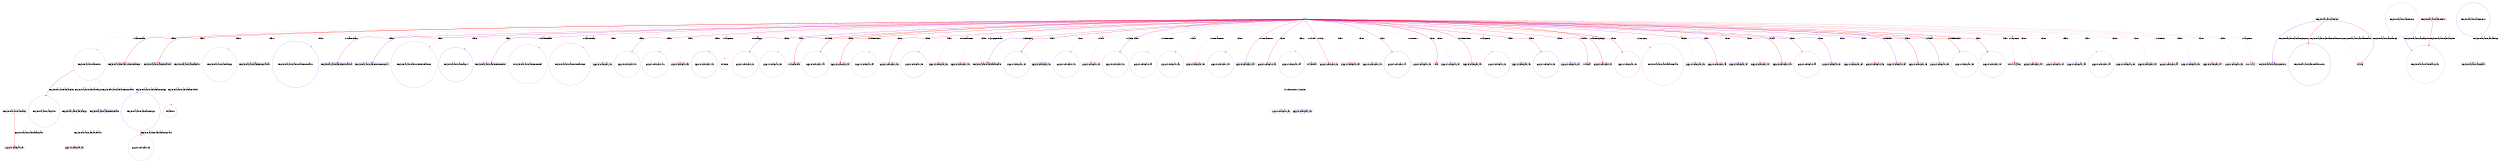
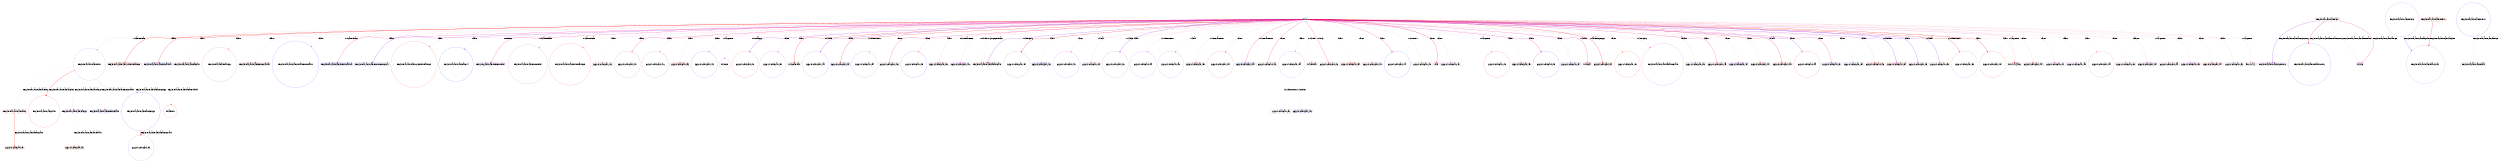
  digraph {
    rankdir=TB
    node [color=purple shape=circle]
    edge [arrowhead=box color=deeppink style=bold]
    "PEC2-herrerias-ramirez-alex:Review"
    "PEC2-herrerias-ramirez-alex:Rating" [color=red shape=folder]
    "PEC2-herrerias-ramirez-alex:Airline" [color=red]
    "PEC2-herrerias-ramirez-alex:SeatType" [shape=cylinder]
    "PEC2-herrerias-ramirez-alex:Recommendation" [color=blue shape=cylinder]
    "PEC2-herrerias-ramirez-alex:PassengerType" [color=blue]
    "xsd:dateTime" [color=red]
    "366561cd:18f2b056a0b:-7ff7" [color=brown shape=cylinder]
    "366561cd:18f2b056a0b:-7ff2" [color=brown shape=cylinder]
    "366561cd:18f2b056a0b:-7ffc"
    "PEC2-herrerias-ramirez-alex:Flight" [color=brown shape=folder]
    "PEC2-herrerias-ramirez-alex:OriginCountry" [shape=cylinder]
    "PEC2-herrerias-ramirez-alex:DestinationCountry" [color=blue]
    "xsd:string" [shape=cylinder]
    NULL [color=blue shape=folder]
    "PEC2-herrerias-ramirez-alex:SoloLeisurePassenger" [color=red shape=cylinder]
    "PEC2-herrerias-ramirez-alex:FirstClassSeat" [color=blue shape=cylinder]
    "PEC2-herrerias-ramirez-alex:Rating9_10" [color=brown shape=cylinder]
-   "PEC2-herrerias-ramirez-alex:Rating5_8"
+   "PEC2-herrerias-ramirez-alex:Rating5_8" [label="PEC2-herrerias-alex-alex:Rating5_8"]
    "PEC2-herrerias-ramirez-alex:EconomyClassSeat" [color=brown shape=cylinder]
    "PEC2-herrerias-ramirez-alex:NeutralRecommendation" [color=blue]
    "PEC2-herrerias-ramirez-alex:BusinesssClassSeat" [color=blue shape=cylinder]
    "PEC2-herrerias-ramirez-alex:PremiumEconomySeat" [color=blue shape=folder]
    "PEC2-herrerias-ramirez-alex:CoupleLeisurePassenger" [color=red]
    "PEC2-herrerias-ramirez-alex:Rating1_4" [color=blue]
-   "PEC2-herrerias-ramirez-alex:NotRecommended" [shape=cylinder]
-   "PEC2-herrerias-ramirez-alex:Recommended" [label="NULL2-herrerias-ramirez-alex:Recommended"]
+   "PEC2-herrerias-ramirez-alex:NotRecommended" [shape=cylinder label="PEC2-string-ramirez-alex:NotRecommended"]
+   "PEC2-herrerias-ramirez-alex:Recommended"
    "PEC2-herrerias-ramirez-alex:BusinessPassenger" [color=red]
    "366561cd:18f2b056a0b:-7fc5" [color=brown shape=folder]
    "366561cd:18f2b056a0b:-7fb2" [color=brown]
    "366561cd:18f2b056a0b:-7fb6" [color=brown]
    "366561cd:18f2b056a0b:-7ff5" [color=red shape=cylinder]
    "366561cd:18f2b056a0b:-7fb5" [color=blue]
    "xsd:integer"
    "366561cd:18f2b056a0b:-7fc0" [color=red]
    "366561cd:18f2b056a0b:-7fe2"
    "swrlb:greaterThan" [color=brown shape=folder]
    "366561cd:18f2b056a0b:-7fad"
    "366561cd:18f2b056a0b:-7fdf" [color=blue shape=folder]
    "366561cd:18f2b056a0b:-7ff9"
    "366561cd:18f2b056a0b:-7fe3" [color=brown shape=folder]
    "366561cd:18f2b056a0b:-7fee" [color=blue]
    "366561cd:18f2b056a0b:-7fe6" [color=brown shape=cylinder]
    "366561cd:18f2b056a0b:-7fd6" [shape=cylinder]
    "PEC2-herrerias-ramirez-alex:hasRatingValue" [color=brown shape=cylinder]
    "366561cd:18f2b056a0b:-7fcd" [color=brown]
    "366561cd:18f2b056a0b:-7fc8" [color=blue shape=cylinder]
    "366561cd:18f2b056a0b:-7fb3"
    "366561cd:18f2b056a0b:-7fcf" [shape=folder]
    "366561cd:18f2b056a0b:-7fc3" [color=brown]
    "366561cd:18f2b056a0b:-7fd9"
    "366561cd:18f2b056a0b:-7fa8"
    "366561cd:18f2b056a0b:-7fe0" [color=brown shape=cylinder]
    "366561cd:18f2b056a0b:-7fdd" [color=red]
    "366561cd:18f2b056a0b:-7fda" [color=blue shape=cylinder]
    "366561cd:18f2b056a0b:-7fac" [color=brown shape=folder]
    "366561cd:18f2b056a0b:-7fba"
    "swrlb:lessThan" [color=brown shape=cylinder]
    "366561cd:18f2b056a0b:-7fc6" [color=brown shape=folder]
    "366561cd:18f2b056a0b:-7fbf" [color=red shape=cylinder]
    "366561cd:18f2b056a0b:-7fd2" [color=brown shape=folder]
    "366561cd:18f2b056a0b:-7fa7" [color=blue]
    "366561cd:18f2b056a0b:-7fb0" [color=brown shape=folder]
    "rdf:nil" [shape=cylinder]
    "366561cd:18f2b056a0b:-7fb7" [shape=folder]
-   "366561cd:18f2b056a0b:-7ffb" [shape=cylinder]
    "366561cd:18f2b056a0b:-7fc2" [color=red]
    "366561cd:18f2b056a0b:-7ff0" [color=brown shape=cylinder]
    "366561cd:18f2b056a0b:-7fd8" [color=blue]
    "366561cd:18f2b056a0b:-7fb4" [color=blue shape=folder]
    "swrlb:equal" [color=red shape=cylinder]
    "366561cd:18f2b056a0b:-7ff1" [color=brown shape=cylinder]
    "366561cd:18f2b056a0b:-7fcc" [color=red]
    "PEC2-herrerias-ramirez-alex:hasPassengerValue"
    "366561cd:18f2b056a0b:-7fde" [color=blue shape=folder]
    "366561cd:18f2b056a0b:-7ffa" [color=red shape=folder]
    "366561cd:18f2b056a0b:-7fc4" [color=blue shape=cylinder]
    "366561cd:18f2b056a0b:-7fd7" [color=brown shape=cylinder]
    "366561cd:18f2b056a0b:-7fae" [color=brown shape=cylinder]
    "366561cd:18f2b056a0b:-7fa9" [color=red]
    "366561cd:18f2b056a0b:-7fc1" [shape=cylinder]
    "366561cd:18f2b056a0b:-7fef" [color=blue shape=folder]
    "366561cd:18f2b056a0b:-7fb8" [color=red shape=cylinder]
    "366561cd:18f2b056a0b:-7fca" [color=red shape=cylinder]
    "366561cd:18f2b056a0b:-7ff8" [shape=folder]
    "366561cd:18f2b056a0b:-7fbe" [color=brown shape=folder]
    "366561cd:18f2b056a0b:-7fe5"
    "366561cd:18f2b056a0b:-7fe4" [color=red]
    "urn:swrl:var#rating" [color=brown shape=cylinder]
    "366561cd:18f2b056a0b:-7fb9" [color=brown shape=cylinder]
    "366561cd:18f2b056a0b:-7fd1" [shape=folder]
    n92 [label="366561cd:18f2b056a4b:-7fab" shape=folder]
    "366561cd:18f2b056a0b:-7faf" [color=brown]
    "366561cd:18f2b056a0b:-7fce" [color=red shape=folder]
    "366561cd:18f2b056a0b:-7fc9" [shape=cylinder]
    "366561cd:18f2b056a0b:-7faa" [color=brown shape=folder]
    "366561cd:18f2b056a0b:-7fdc" [shape=cylinder]
    "366561cd:18f2b056a0b:-7ff4" [color=red shape=cylinder]
    "366561cd:18f2b056a0b:-7ff3" [shape=folder]
-   "urn:swrl:var#r" [color=brown shape=folder]
+   "urn:swrl:var#r" [color=brown shape=folder label="fbe:swrl:var#r"]
    "366561cd:18f2b056a0b:-7ff6" [color=brown shape=folder]
    "366561cd:18f2b056a0b:-7fd3" [color=blue shape=cylinder]
    "PEC2-herrerias-ramirez-alex:Review_3"
    "PEC2-herrerias-ramirez-alex:Qatar_Airways"
    "PEC2-herrerias-ramirez-alex:Review_2" [color=blue]
    "PEC2-herrerias-ramirez-alex:Ryanair" [color=brown shape=folder]
    "PEC2-herrerias-ramirez-alex:Review_1" [color=red shape=cylinder]
+   "PEC2-herrerias-ramirez-alex:Review" -> "PEC2-herrerias-ramirez-alex:Rating" [arrowhead=diamond color=purple label="PEC2-herrerias-ramirez-alex:hasRating" style=dotted]
    "PEC2-herrerias-ramirez-alex:Review" -> "PEC2-herrerias-ramirez-alex:Airline" [color=red label="PEC2-herrerias-ramirez-alex:hasAirline"]
    "PEC2-herrerias-ramirez-alex:Review" -> "PEC2-herrerias-ramirez-alex:SeatType" [arrowhead=diamond color=purple label="PEC2-herrerias-ramirez-alex:hasSeatType" style=dashed]
    "PEC2-herrerias-ramirez-alex:Review" -> "PEC2-herrerias-ramirez-alex:Recommendation" [arrowhead=diamond label="PEC2-herrerias-ramirez-alex:hasRecommendation" style=dotted]
    "PEC2-herrerias-ramirez-alex:Review" -> "PEC2-herrerias-ramirez-alex:PassengerType" [color=purple label="PEC2-herrerias-ramirez-alex:hasPassengerType" style=dashed]
    "PEC2-herrerias-ramirez-alex:Review" -> "xsd:dateTime" [color=red label="PEC2-herrerias-ramirez-alex:hasDatePublished" style=dotted]
    "PEC2-herrerias-ramirez-alex:Rating" -> "366561cd:18f2b056a0b:-7ff7" [arrowhead=diamond color=red label="PEC2-herrerias-ramirez-alex:hasRatingValue"]
    "PEC2-herrerias-ramirez-alex:SeatType" -> "366561cd:18f2b056a0b:-7ff2" [arrowhead=dot color=red label="PEC2-herrerias-ramirez-alex:hasSeatValue" style=dotted]
    "PEC2-herrerias-ramirez-alex:PassengerType" -> "366561cd:18f2b056a0b:-7ffc" [color=red label="PEC2-herrerias-ramirez-alex:hasPassengerValue"]
    "PEC2-herrerias-ramirez-alex:Flight" -> "PEC2-herrerias-ramirez-alex:OriginCountry" [color=purple label="PEC2-herrerias-ramirez-alex:hasOriginCountry"]
    "PEC2-herrerias-ramirez-alex:Flight" -> "PEC2-herrerias-ramirez-alex:DestinationCountry" [color=red label="PEC2-herrerias-ramirez-alex:hasDestinationCountry"]
    "PEC2-herrerias-ramirez-alex:Flight" -> "xsd:string" [arrowhead=dot label="PEC2-herrerias-ramirez-alex:hasDestination" style=dashed]
    "PEC2-herrerias-ramirez-alex:Flight" -> "xsd:string" [arrowhead=dot label="PEC2-herrerias-ramirez-alex:hasOrigin"]
    NULL -> "PEC2-herrerias-ramirez-alex:Review" [arrowhead=diamond label="swrl:classPredicate" style=dashed]
    NULL -> "PEC2-herrerias-ramirez-alex:SoloLeisurePassenger" [arrowhead=diamond color=red label="rdf:first"]
    NULL -> "PEC2-herrerias-ramirez-alex:FirstClassSeat" [arrowhead=dot color=red label="rdf:first"]
    NULL -> "PEC2-herrerias-ramirez-alex:Rating9_10" [arrowhead=dot color=purple label="rdf:first" style=dotted]
    NULL -> "PEC2-herrerias-ramirez-alex:Rating5_8" [arrowhead=dot color=red label="rdf:first" style=dotted]
    NULL -> "PEC2-herrerias-ramirez-alex:EconomyClassSeat" [color=red label="rdf:first" style=dotted]
    NULL -> "PEC2-herrerias-ramirez-alex:NeutralRecommendation" [arrowhead=diamond color=purple label="swrl:classPredicate" style=dotted]
    NULL -> "PEC2-herrerias-ramirez-alex:BusinesssClassSeat" [label="rdf:first"]
    NULL -> "PEC2-herrerias-ramirez-alex:PremiumEconomySeat" [color=purple label="rdf:first"]
    NULL -> "PEC2-herrerias-ramirez-alex:CoupleLeisurePassenger" [arrowhead=dot color=red label="rdf:first" style=dashed]
-   NULL -> "PEC2-herrerias-ramirez-alex:Rating1_4" [color=purple label="rdf:first" style=dashed]
+   NULL -> "PEC2-herrerias-ramirez-alex:Rating1_4" [color=purple label="owl:members" style=dashed]
    NULL -> "PEC2-herrerias-ramirez-alex:NotRecommended" [arrowhead=diamond label="swrl:classPredicate"]
    NULL -> "PEC2-herrerias-ramirez-alex:Recommended" [arrowhead=diamond color=red label="swrl:classPredicate" style=dotted]
    NULL -> "PEC2-herrerias-ramirez-alex:BusinessPassenger" [arrowhead=diamond label="rdf:first" style=dashed]
    NULL -> "366561cd:18f2b056a0b:-7fc5" [color=purple label="rdf:first" style=dotted]
    NULL -> "366561cd:18f2b056a0b:-7fb2" [arrowhead=dot label="rdf:first"]
    NULL -> "366561cd:18f2b056a0b:-7fb6" [arrowhead=dot color=red label="rdf:first" style=dashed]
    NULL -> "366561cd:18f2b056a0b:-7ff5" [label="rdf:first" style=dashed]
    NULL -> "366561cd:18f2b056a0b:-7fb5" [label="swrl:arguments" style=dashed]
    NULL -> "xsd:integer" [arrowhead=diamond color=purple label="owl:onDatatype" style=dotted]
    NULL -> "366561cd:18f2b056a0b:-7fc0" [color=purple label="rdf:rest"]
    NULL -> "366561cd:18f2b056a0b:-7fe2" [arrowhead=diamond label="rdf:first" style=dashed]
    NULL -> "swrlb:greaterThan" [color=red label="swrl:builtin"]
-   NULL -> "366561cd:18f2b056a0b:-7fad" [arrowhead=diamond color=red label="rdf:first"]
+   NULL -> "366561cd:18f2b056a0b:-7fad" [arrowhead=diamond color=purple label="rdf:first"]
    NULL -> "366561cd:18f2b056a0b:-7fdf" [color=red label="owl:withRestrictions"]
    NULL -> "366561cd:18f2b056a0b:-7ff9" [arrowhead=diamond label="rdf:rest" style=dotted]
    NULL -> "366561cd:18f2b056a0b:-7fe3" [arrowhead=dot label="rdf:rest"]
    NULL -> "366561cd:18f2b056a0b:-7fee" [arrowhead=dot color=red label="rdf:first" style=dashed]
    NULL -> "366561cd:18f2b056a0b:-7fe6" [arrowhead=dot color=red label="owl:someValuesFrom" style=dashed]
-   NULL -> "366561cd:18f2b056a0b:-7fd6" [arrowhead=dot label="rdf:first" style=dashed]
+   NULL -> "366561cd:18f2b056a0b:-7fd6" [arrowhead=dot label="swrl:builtin" style=dashed]
    NULL -> "PEC2-herrerias-ramirez-alex:hasRatingValue" [arrowhead=dot label="swrl:propertyPredicate" style=dotted]
    NULL -> "PEC2-herrerias-ramirez-alex:hasRatingValue" [color=purple label="owl:onProperty"]
    NULL -> "366561cd:18f2b056a0b:-7fcd" [color=red label="rdf:rest"]
    NULL -> "366561cd:18f2b056a0b:-7fc8" [arrowhead=dot color=purple label="rdf:rest" style=dotted]
    NULL -> "366561cd:18f2b056a0b:-7fb3" [label="swrl:head" style=dashed]
    NULL -> "366561cd:18f2b056a0b:-7fcf" [color=red label="owl:builtin" style=dashed]
    NULL -> "366561cd:18f2b056a0b:-7fc3" [color=purple label="rdf:first"]
    NULL -> "366561cd:18f2b056a0b:-7fd9" [arrowhead=dot label="owl:withRestrictions" style=dashed]
    NULL -> "366561cd:18f2b056a0b:-7fa8" [color=red label="swrl:head" style=dotted]
    NULL -> "366561cd:18f2b056a0b:-7fe0" [label="owl:someValuesFrom" style=dashed]
    NULL -> "366561cd:18f2b056a0b:-7fdd" [color=purple label="rdf:rest" style=dashed]
    NULL -> "366561cd:18f2b056a0b:-7fda" [arrowhead=diamond label="owl:someValuesFrom"]
    NULL -> "366561cd:18f2b056a0b:-7fac" [arrowhead=dot label="rdf:rest"]
    NULL -> "366561cd:18f2b056a0b:-7fba" [arrowhead=diamond label="rdf:first" style=dotted]
    NULL -> "swrlb:lessThan" [arrowhead=diamond color=purple label="swrl:builtin" style=dotted]
    NULL -> "366561cd:18f2b056a0b:-7fc6" [arrowhead=diamond label="swrl:body"]
    NULL -> "366561cd:18f2b056a0b:-7fbf" [arrowhead=dot color=red label="rdf:first" style=dotted]
    NULL -> "366561cd:18f2b056a0b:-7fd2" [arrowhead=diamond color=purple label="rdf:rest" style=dotted]
    NULL -> "366561cd:18f2b056a0b:-7fa7" [label="rdf:first"]
    NULL -> "366561cd:18f2b056a0b:-7fb0" [arrowhead=dot label="swrl:members" style=dashed]
    NULL -> "rdf:nil" [color=red label="rdf:rest"]
    NULL -> "366561cd:18f2b056a0b:-7fb7" [arrowhead=diamond color=purple label="rdf:rest" style=dashed]
-   NULL -> "366561cd:18f2b056a0b:-7ffb" [arrowhead=diamond label="owl:withRestrictions"]
    NULL -> "366561cd:18f2b056a0b:-7fc2" [arrowhead=diamond color=purple label="swrl:arguments" style=dotted]
    NULL -> "366561cd:18f2b056a0b:-7ff0" [arrowhead=diamond color=purple label="rdf:first" style=dotted]
    NULL -> "366561cd:18f2b056a0b:-7fd8" [label="rdf:first"]
    NULL -> "366561cd:18f2b056a0b:-7fb4" [color=purple label="rdf:rest" style=dashed]
    NULL -> "swrlb:equal" [arrowhead=dot label="swrl:builtin"]
    NULL -> "366561cd:18f2b056a0b:-7ff1" [color=red label="owl:hasPassengerType"]
-   NULL -> "366561cd:18f2b056a0b:-7fcc" [arrowhead=diamond color=red label="rdf:rest"]
+   NULL -> "366561cd:18f2b056a0b:-7fcc" [arrowhead=diamond color=red label="rdf:rest" style=dotted]
    NULL -> "PEC2-herrerias-ramirez-alex:hasPassengerValue" [label="owl:onProperty" style=dashed]
    NULL -> "366561cd:18f2b056a0b:-7fde" [arrowhead=dot color=red label="alex:first" style=dashed]
    NULL -> "366561cd:18f2b056a0b:-7ffa" [arrowhead=dot label="rdf:first"]
    NULL -> "366561cd:18f2b056a0b:-7fc4" [label="rdf:rest" style=dashed]
    NULL -> "366561cd:18f2b056a0b:-7fd7" [label="rdf:rest" style=dashed]
    NULL -> "366561cd:18f2b056a0b:-7fae" [arrowhead=diamond color=red label="swrl:head"]
    NULL -> "366561cd:18f2b056a0b:-7fa9" [arrowhead=diamond color=purple label="rdf:rest"]
    NULL -> "366561cd:18f2b056a0b:-7fc1" [label="rdf:rest"]
    NULL -> "366561cd:18f2b056a0b:-7fef" [arrowhead=diamond label="rdf:rest" style=dotted]
    NULL -> "366561cd:18f2b056a0b:-7fb8" [color=red label="rdf:first" style=dashed]
    NULL -> "366561cd:18f2b056a0b:-7fca" [arrowhead=diamond color=purple label="owl:members"]
-   NULL -> "366561cd:18f2b056a0b:-7ff8" [arrowhead=diamond color=red label="rdf:first"]
+   NULL -> "366561cd:18f2b056a0b:-7ff8" [arrowhead=diamond color=purple label="rdf:first"]
    NULL -> "366561cd:18f2b056a0b:-7fbe" [arrowhead=dot color=purple label="swrl:head"]
    NULL -> "366561cd:18f2b056a0b:-7fe5" [arrowhead=dot color=red label="owl:withRestrictions"]
    NULL -> "366561cd:18f2b056a0b:-7fe4" [color=red label="rdf:first"]
    NULL -> "urn:swrl:var#rating" [arrowhead=dot label="rdf:first" style=dashed]
    NULL -> "urn:swrl:var#rating" [color=red label="swrl:argument2" style=dashed]
    NULL -> "366561cd:18f2b056a0b:-7fb9" [color=red label="rdf:rest" style=dashed]
    NULL -> "366561cd:18f2b056a0b:-7fd1" [label="rdf:rest" style=dashed]
    NULL -> n92 [arrowhead=dot color=purple label="rdf:first" style=dotted]
    NULL -> "366561cd:18f2b056a0b:-7faf" [arrowhead=dot label="rdf:first" style=dotted]
    NULL -> "366561cd:18f2b056a0b:-7fce" [arrowhead=diamond color=purple label="rdf:rest" style=dotted]
-   NULL -> "366561cd:18f2b056a0b:-7fc9" [arrowhead=dot color=red label="rdf:rest" style=dashed]
-   NULL -> "366561cd:18f2b056a0b:-7faa" [arrowhead=dot label="owl:members" style=dotted]
+   NULL -> "366561cd:18f2b056a0b:-7fc9" [arrowhead=dot color=red label="head:rest" style=dashed]
+   NULL -> "366561cd:18f2b056a0b:-7faa" [arrowhead=dot label="swrl:arguments" style=dotted]
    NULL -> "366561cd:18f2b056a0b:-7fdc" [arrowhead=diamond color=purple label="rdf:first" style=dashed]
    NULL -> "366561cd:18f2b056a0b:-7ff4" [arrowhead=diamond color=purple label="rdf:rest" style=dotted]
    NULL -> "366561cd:18f2b056a0b:-7ff3" [arrowhead=dot color=red label="rdf:first" style=dashed]
    NULL -> "urn:swrl:var#r" [arrowhead=diamond color=red label="swrl:argument1" style=dashed]
    "366561cd:18f2b056a0b:-7fba" -> "366561cd:18f2b056a0b:-7ff6" [arrowhead=diamond color=purple label="owl:withRestrictions" style=dotted]
    "366561cd:18f2b056a0b:-7fba" -> "366561cd:18f2b056a0b:-7fd3" [arrowhead=dot label="owl:members" style=dotted]
    "PEC2-herrerias-ramirez-alex:Review_3" -> "PEC2-herrerias-ramirez-alex:Qatar_Airways" [arrowhead=diamond color=purple label="PEC2-herrerias-ramirez-alex:hasAirline"]
    "PEC2-herrerias-ramirez-alex:Review_2" -> "PEC2-herrerias-ramirez-alex:Ryanair" [color=purple label="PEC2-herrerias-ramirez-alex:hasOrigin" style=dotted]
    "PEC2-herrerias-ramirez-alex:Review_1" -> "PEC2-herrerias-ramirez-alex:Qatar_Airways" [color=red label="PEC2-herrerias-ramirez-alex:hasAirline"]
  }
